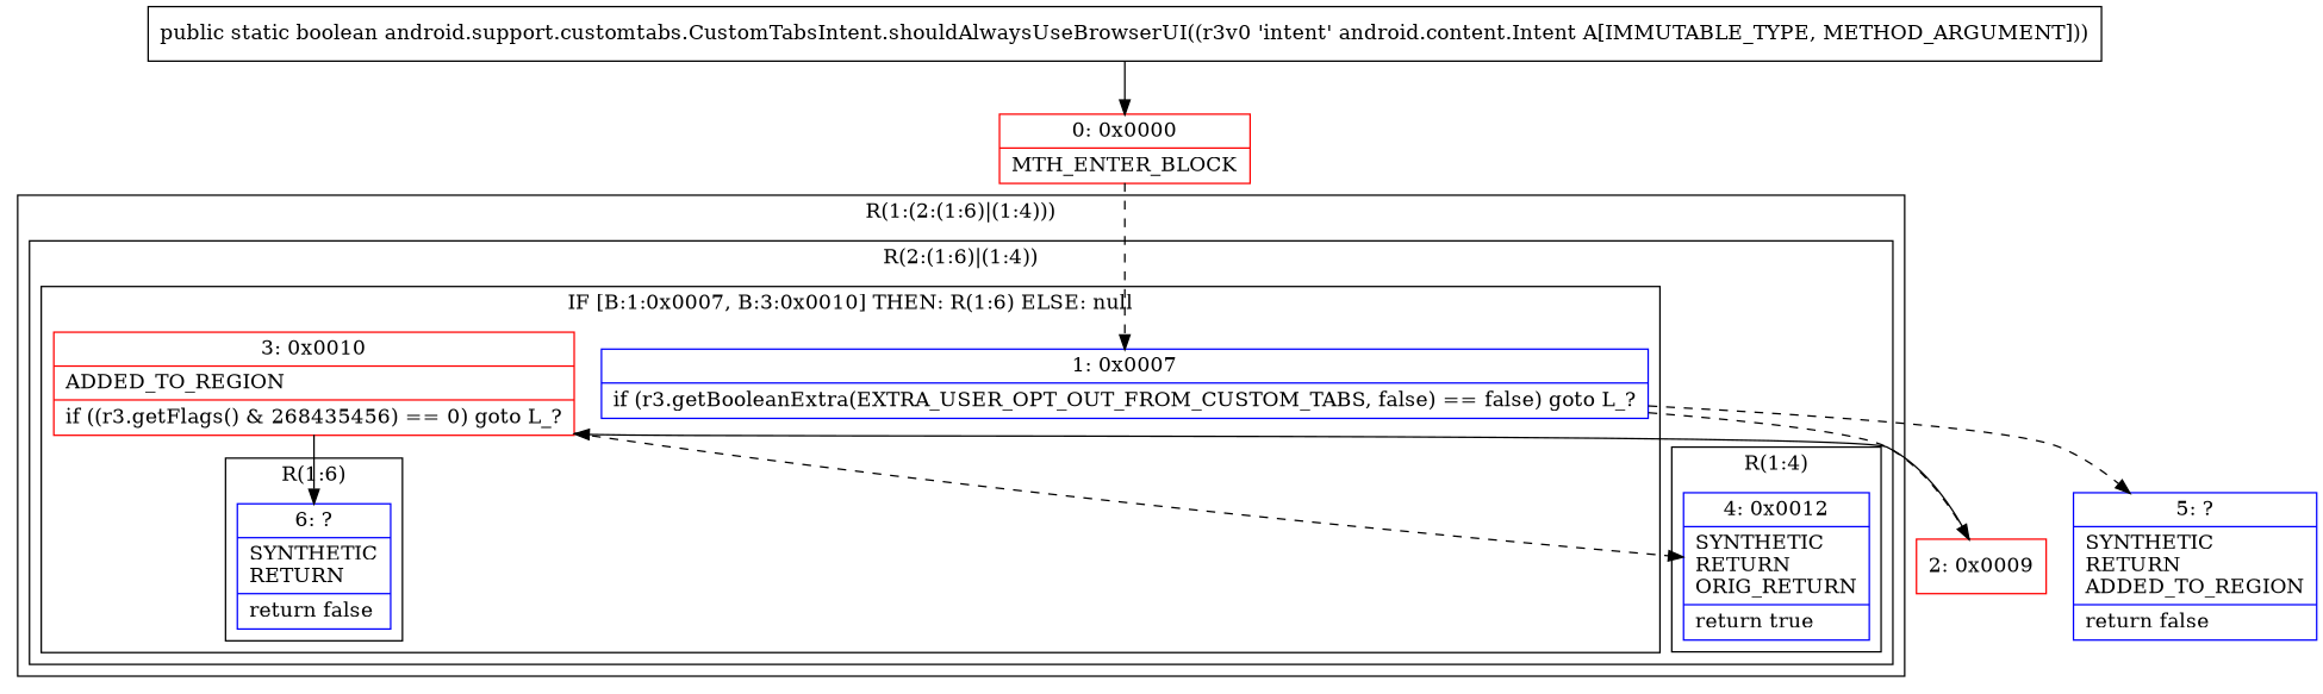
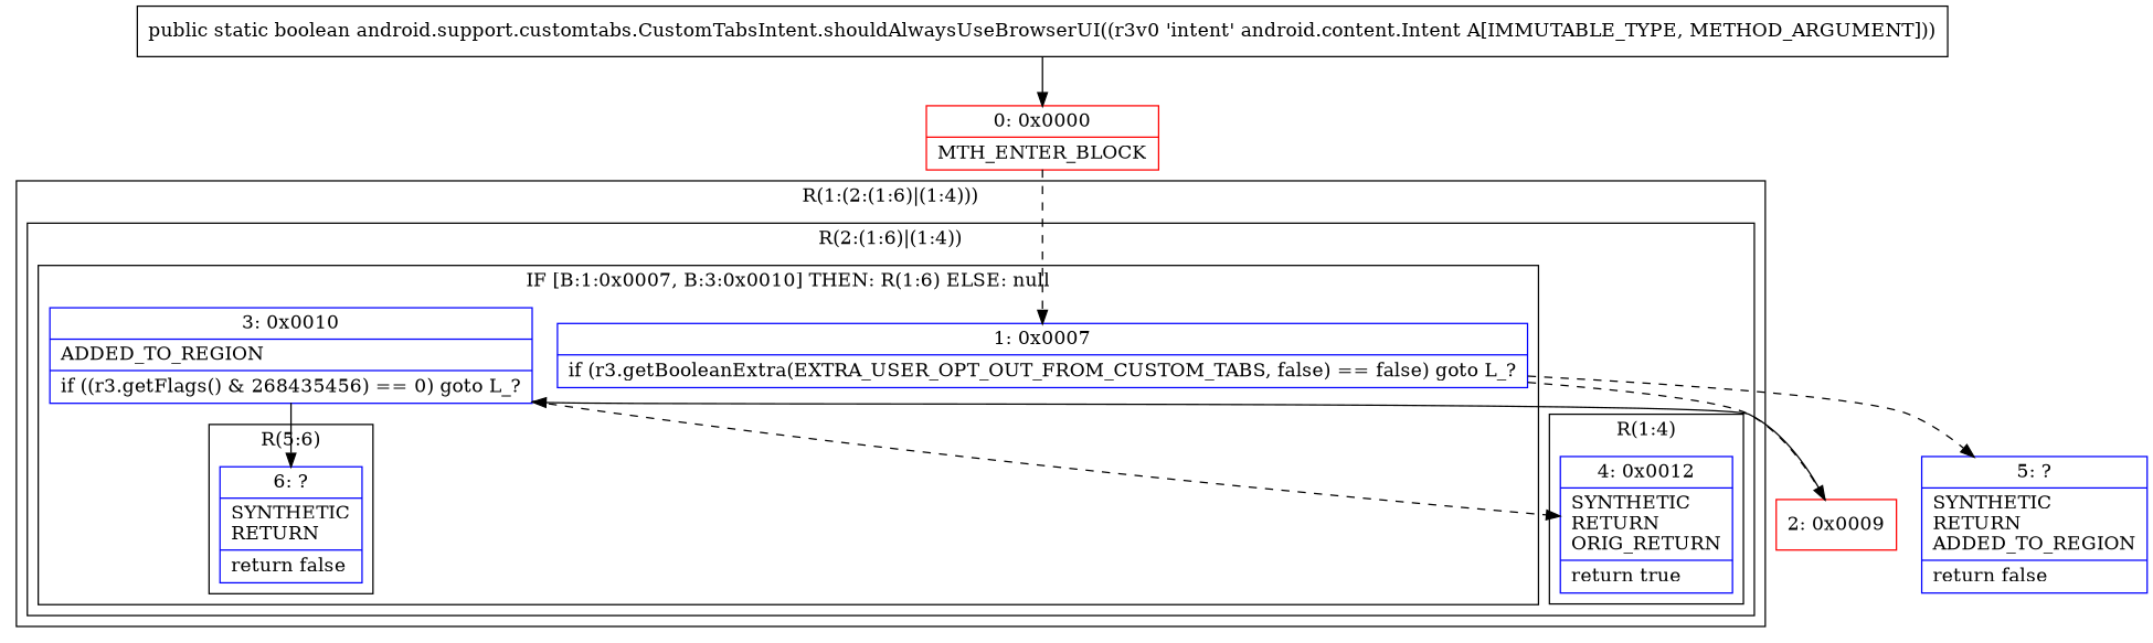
  digraph {
    node [color=blue shape=record]
    edge [style=dashed]
    n1 [label="{6\:\ ?|SYNTHETIC\lRETURN\l|return false\l}"]
    n2 [label="{1\:\ 0x0007|if (r3.getBooleanExtra(EXTRA_USER_OPT_OUT_FROM_CUSTOM_TABS, false) == false) goto L_?\l}"]
-   n3 [color=red label="{3\:\ 0x0010|ADDED_TO_REGION\l|if ((r3.getFlags() & 268435456) == 0) goto L_?\l}"]
+   n3 [label="{3\:\ 0x0010|ADDED_TO_REGION\l|if ((r3.getFlags() & 268435456) == 0) goto L_?\l}"]
    n4 [label="{4\:\ 0x0012|SYNTHETIC\lRETURN\lORIG_RETURN\l|return true\l}"]
    n5 [color=red label="{2\:\ 0x0009}"]
    n6 [label="{5\:\ ?|SYNTHETIC\lRETURN\lADDED_TO_REGION\l|return false\l}"]
    n7 [color=red label="{0\:\ 0x0000|MTH_ENTER_BLOCK\l}"]
    n8 [label="{public static boolean android.support.customtabs.CustomTabsIntent.shouldAlwaysUseBrowserUI((r3v0 'intent' android.content.Intent A[IMMUTABLE_TYPE, METHOD_ARGUMENT])) }" color=""]
    subgraph cluster_1 {
      label="R(1:(2:(1:6)|(1:4)))"
      subgraph cluster_2 {
        label="R(2:(1:6)|(1:4))"
        subgraph cluster_3 {
          label="IF [B:1:0x0007, B:3:0x0010] THEN: R(1:6) ELSE: null"
          n2
          n3
          subgraph cluster_4 {
-           label="R(1:6)"
+           label="R(5:6)"
            n1
          }
        }
        subgraph cluster_5 {
          label="R(1:4)"
          n4
        }
      }
    }
    n2 -> n5
    n2 -> n6
    n3 -> n1 [style=""]
    n3 -> n4
    n5 -> n3 [style=""]
    n7 -> n2
    n8 -> n7 [style=""]
  }
